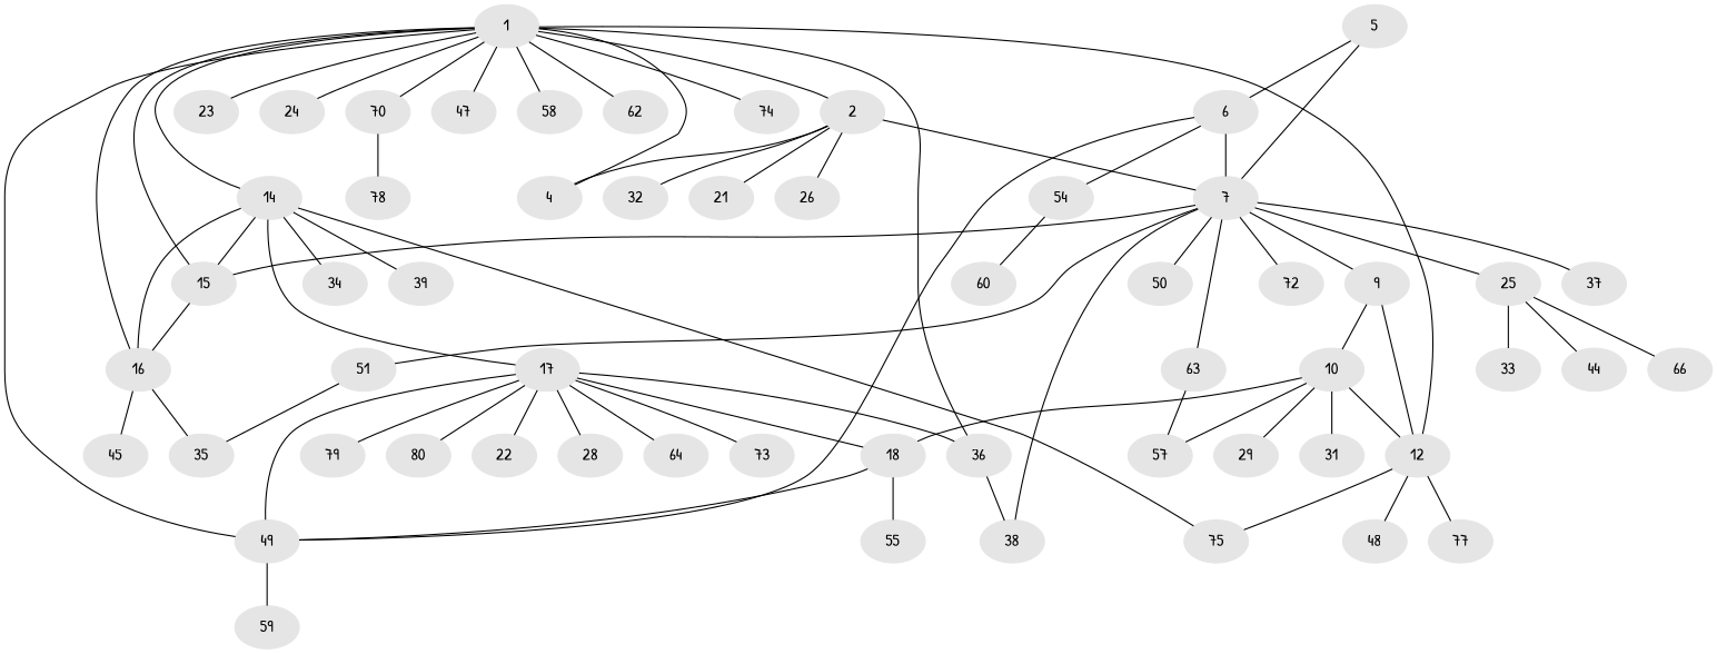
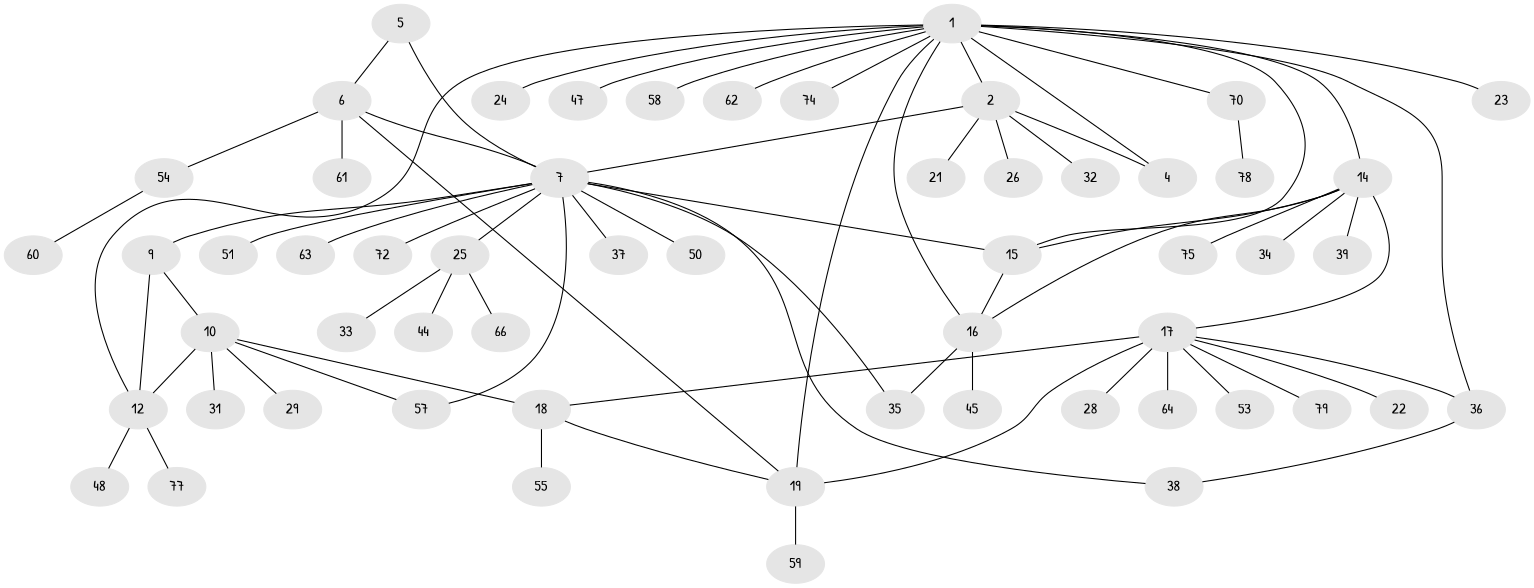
  graph {
    fontname="Patrick Hand"
    node [color=gray90 fontname="Patrick Hand" style=filled]
    edge [fontname="Patrick Hand"]
    1 [super="+13"]
    2 [super="+3"]
    4
    12 [super="+65"]
    14 [super="+71"]
    15
    16 [super="+67"]
-   19 [super="+41" label=49]
+   19 [super="+41"]
    23
    24
    36
    47
    58 [super="+68"]
    62
    70 [super="+76"]
    74
    7 [super="+8"]
    21
    26
    32 [super="+49"]
    48
    75
    77
    17 [super="+20"]
    34
    39 [super="+52"]
    35 [super="+46"]
    45
    18 [super="+53"]
    22
    28
    64
-   73
+   73 [label=53]
    79
-   80
    59
    38 [super="+40"]
    78
    9 [super="+57"]
    25 [super="+30"]
    37
    50
    51
    n44 [label=57]
    63
    72
    5 [super="+69"]
    6 [super="+27"]
    54
+   61
    60
    10 [super="+11"]
    33
    44
    66
    29 [super="+42"]
    31 [super="+43"]
    55
    1 -- 2 [weight=2]
    1 -- 4
    1 -- 12
    1 -- 14
    1 -- 15
    1 -- 16
    1 -- 19
    1 -- 23
    1 -- 24
    1 -- 36
    1 -- 47
    1 -- 58
    1 -- 62
    1 -- 70
    1 -- 74
    2 -- 4 [weight=2]
    2 -- 7
    2 -- 21
    2 -- 26
    2 -- 32
    12 -- 48
-   12 -- 75
    12 -- 77
    14 -- 15
    14 -- 16
    14 -- 75
    14 -- 17
    14 -- 34
    14 -- 39
    15 -- 16
    16 -- 35
    16 -- 45
    19 -- 59
    36 -- 38
    70 -- 78
    7 -- 15
-   51 -- 35
+   7 -- 35
    7 -- 38
    7 -- 9
    7 -- 25
    7 -- 37
    7 -- 50
    7 -- 51
-   63 -- n44
+   7 -- n44
    7 -- 63
    7 -- 72
    17 -- 19 [weight=2]
    17 -- 36
    17 -- 18 [weight=2]
    17 -- 22
    17 -- 28
    17 -- 64
    17 -- 73
    17 -- 79
-   17 -- 80
    18 -- 19
    18 -- 55
    9 -- 12
    9 -- 10 [weight=2]
    25 -- 33
    25 -- 44
    25 -- 66
    5 -- 7 [weight=2]
    5 -- 6
    6 -- 19
    6 -- 7 [weight=2]
    6 -- 54
+   6 -- 61
    54 -- 60
    10 -- 12 [weight=2]
    10 -- 18
    10 -- n44
    10 -- 29
    10 -- 31
  }
